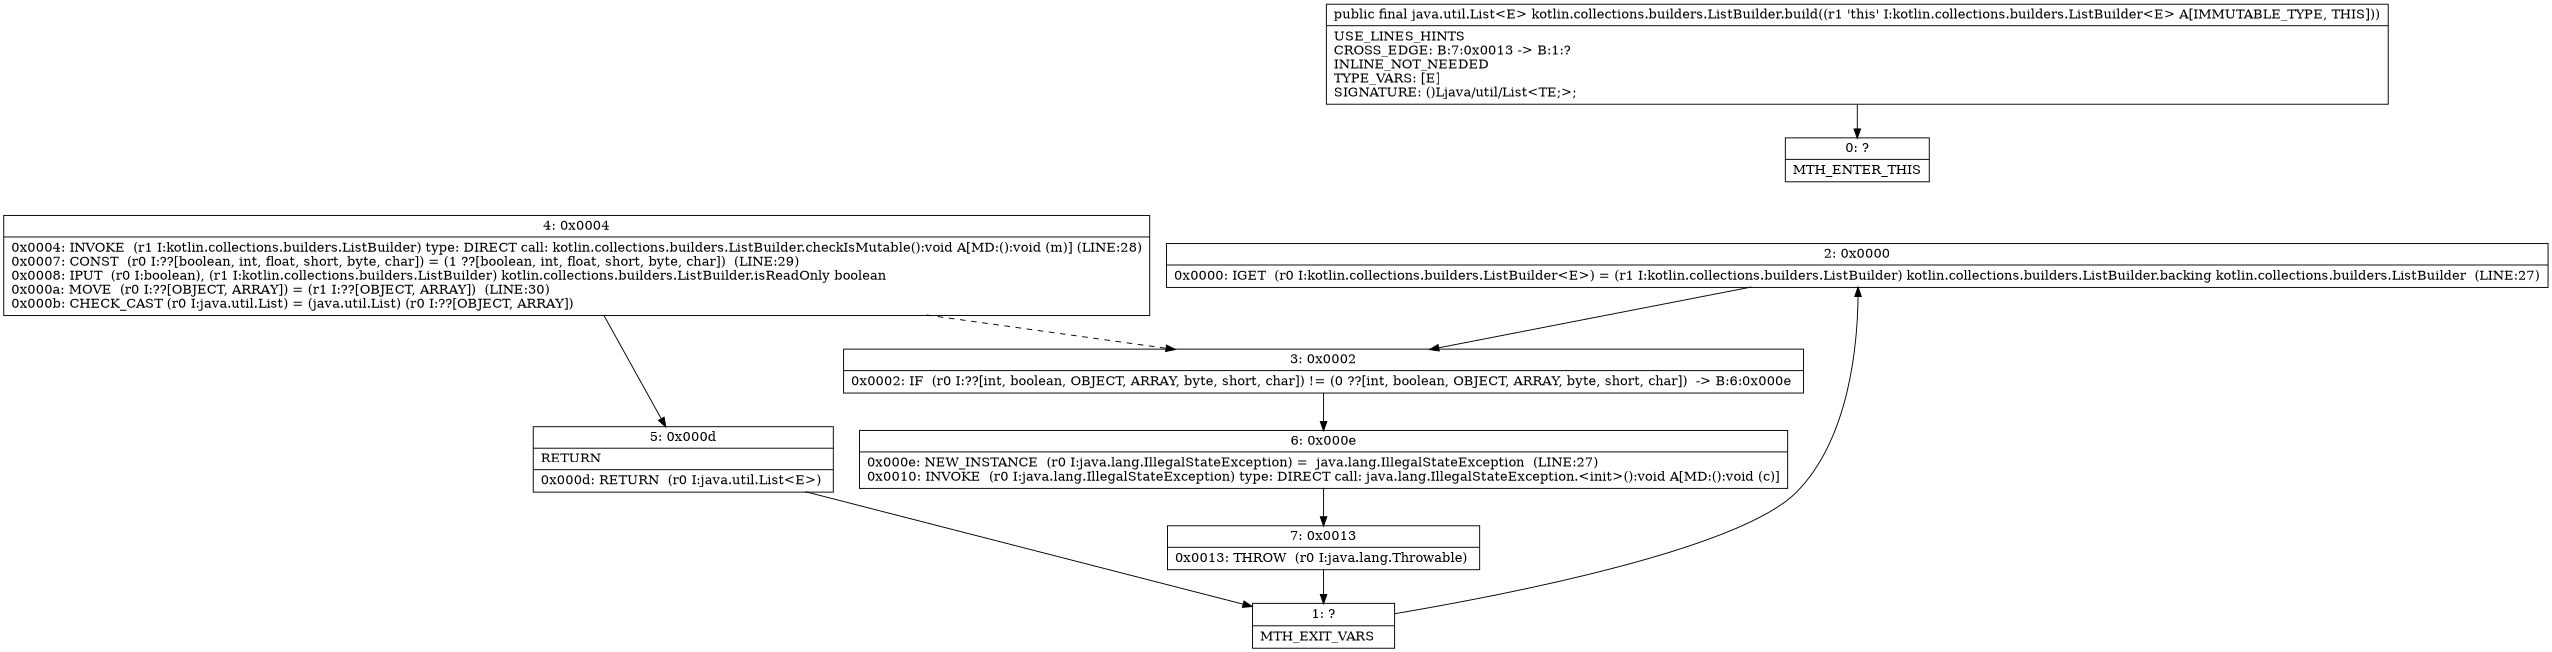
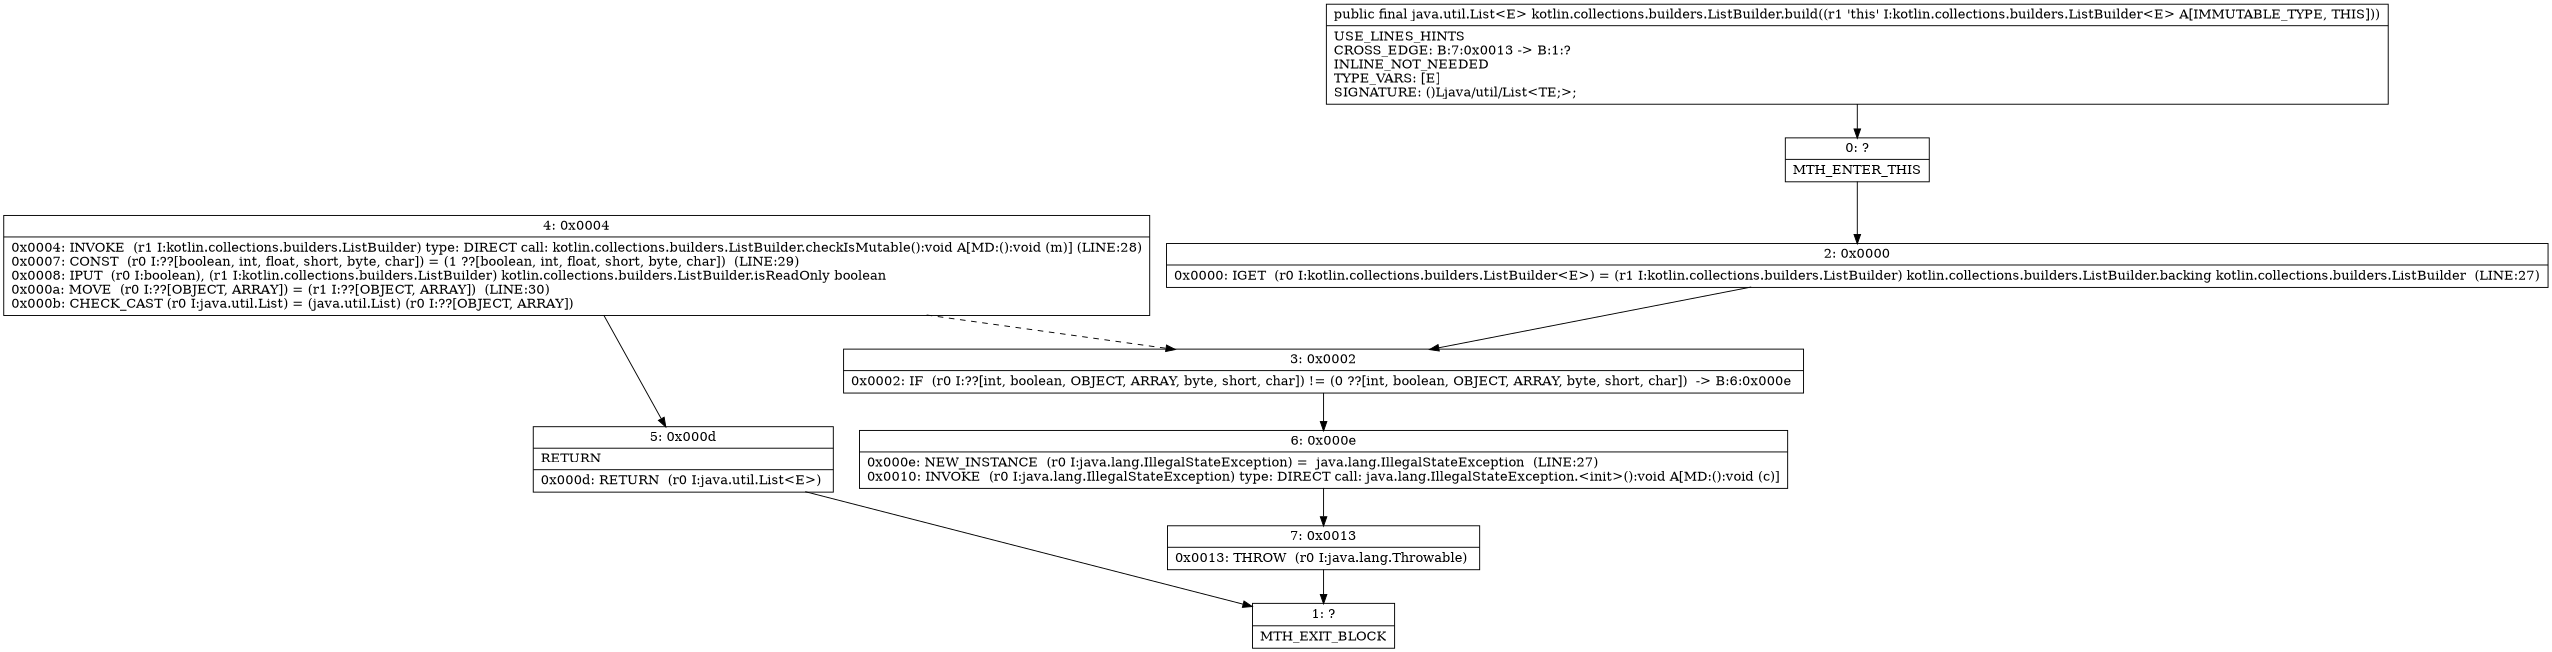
  digraph {
    node [shape=record]
    n1 [label="{0\:\ ?|MTH_ENTER_THIS\l}"]
    n2 [label="{2\:\ 0x0000|0x0000: IGET  (r0 I:kotlin.collections.builders.ListBuilder\<E\>) = (r1 I:kotlin.collections.builders.ListBuilder) kotlin.collections.builders.ListBuilder.backing kotlin.collections.builders.ListBuilder  (LINE:27)\l}"]
    n3 [label="{3\:\ 0x0002|0x0002: IF  (r0 I:??[int, boolean, OBJECT, ARRAY, byte, short, char]) != (0 ??[int, boolean, OBJECT, ARRAY, byte, short, char])  \-\> B:6:0x000e \l}"]
    n4 [label="{6\:\ 0x000e|0x000e: NEW_INSTANCE  (r0 I:java.lang.IllegalStateException) =  java.lang.IllegalStateException  (LINE:27)\l0x0010: INVOKE  (r0 I:java.lang.IllegalStateException) type: DIRECT call: java.lang.IllegalStateException.\<init\>():void A[MD:():void (c)]\l}"]
    n5 [label="{4\:\ 0x0004|0x0004: INVOKE  (r1 I:kotlin.collections.builders.ListBuilder) type: DIRECT call: kotlin.collections.builders.ListBuilder.checkIsMutable():void A[MD:():void (m)] (LINE:28)\l0x0007: CONST  (r0 I:??[boolean, int, float, short, byte, char]) = (1 ??[boolean, int, float, short, byte, char])  (LINE:29)\l0x0008: IPUT  (r0 I:boolean), (r1 I:kotlin.collections.builders.ListBuilder) kotlin.collections.builders.ListBuilder.isReadOnly boolean \l0x000a: MOVE  (r0 I:??[OBJECT, ARRAY]) = (r1 I:??[OBJECT, ARRAY])  (LINE:30)\l0x000b: CHECK_CAST (r0 I:java.util.List) = (java.util.List) (r0 I:??[OBJECT, ARRAY]) \l}"]
    n6 [label="{5\:\ 0x000d|RETURN\l|0x000d: RETURN  (r0 I:java.util.List\<E\>) \l}"]
    n7 [label="{7\:\ 0x0013|0x0013: THROW  (r0 I:java.lang.Throwable) \l}"]
-   n8 [label="{1\:\ ?|MTH_EXIT_VARS\l}"]
+   n8 [label="{1\:\ ?|MTH_EXIT_BLOCK\l}"]
    n9 [label="{public final java.util.List\<E\> kotlin.collections.builders.ListBuilder.build((r1 'this' I:kotlin.collections.builders.ListBuilder\<E\> A[IMMUTABLE_TYPE, THIS]))  | USE_LINES_HINTS\lCROSS_EDGE: B:7:0x0013 \-\> B:1:?\lINLINE_NOT_NEEDED\lTYPE_VARS: [E]\lSIGNATURE: ()Ljava\/util\/List\<TE;\>;\l}"]
-   n8 -> n2
+   n1 -> n2
    n2 -> n3
    n3 -> n4
    n4 -> n7
    n5 -> n3 [style=dashed]
    n5 -> n6
    n6 -> n8
    n7 -> n8
    n9 -> n1
  }
